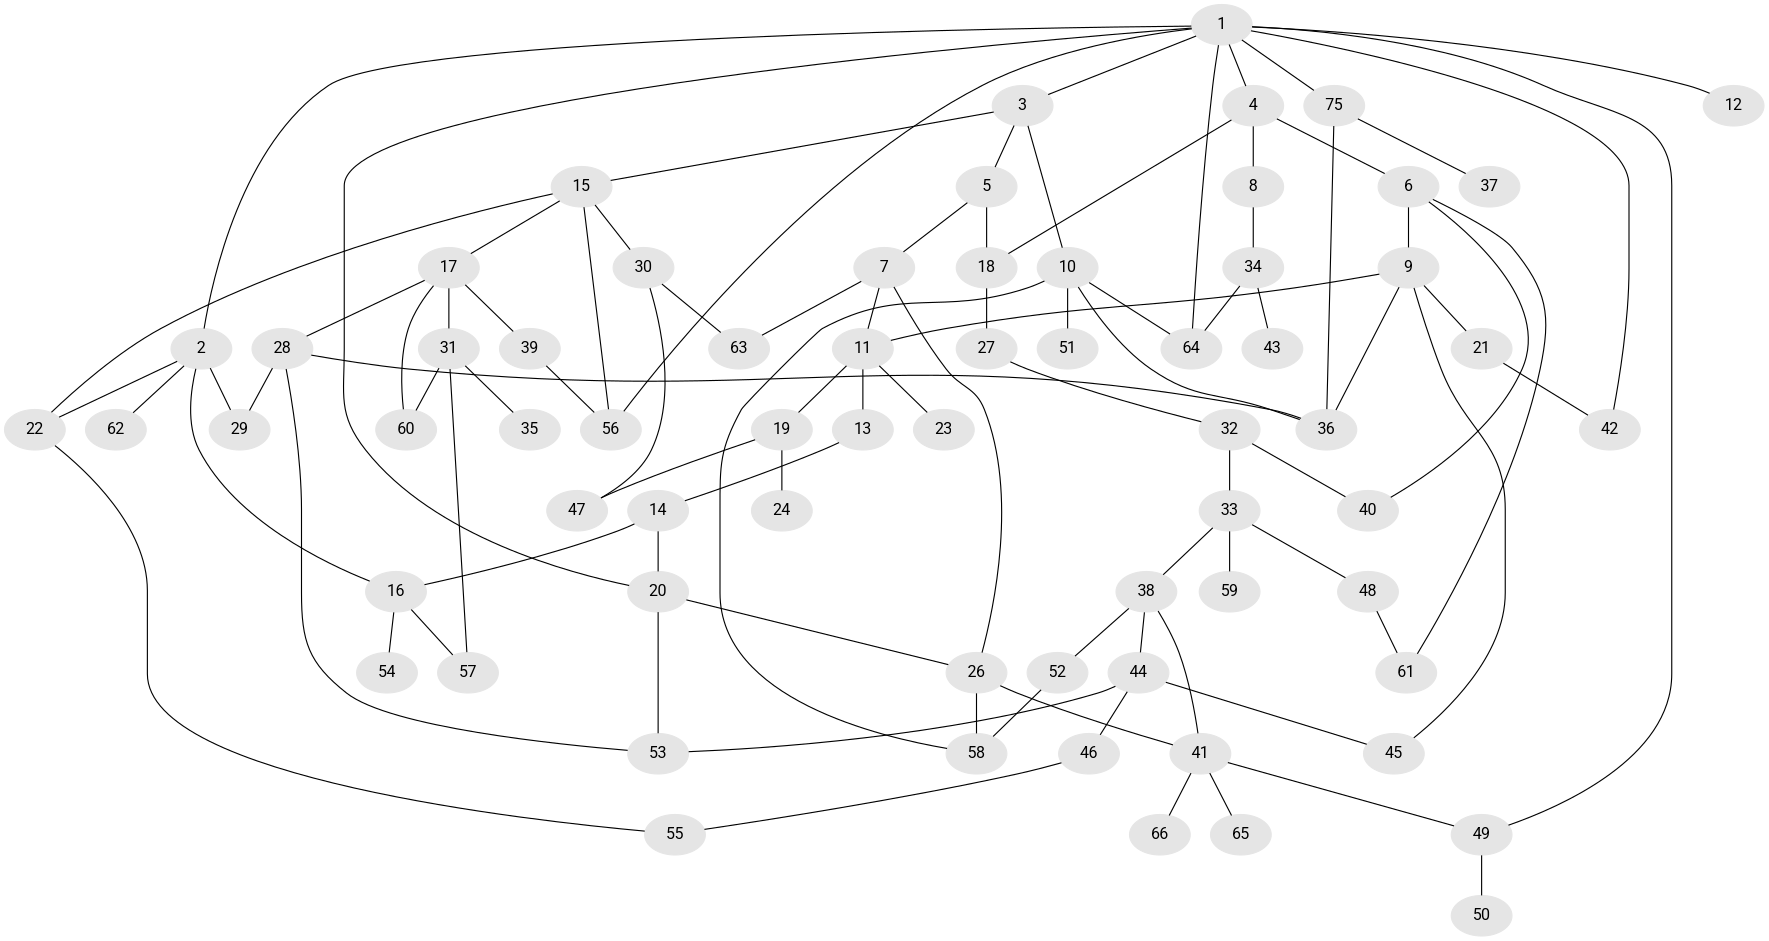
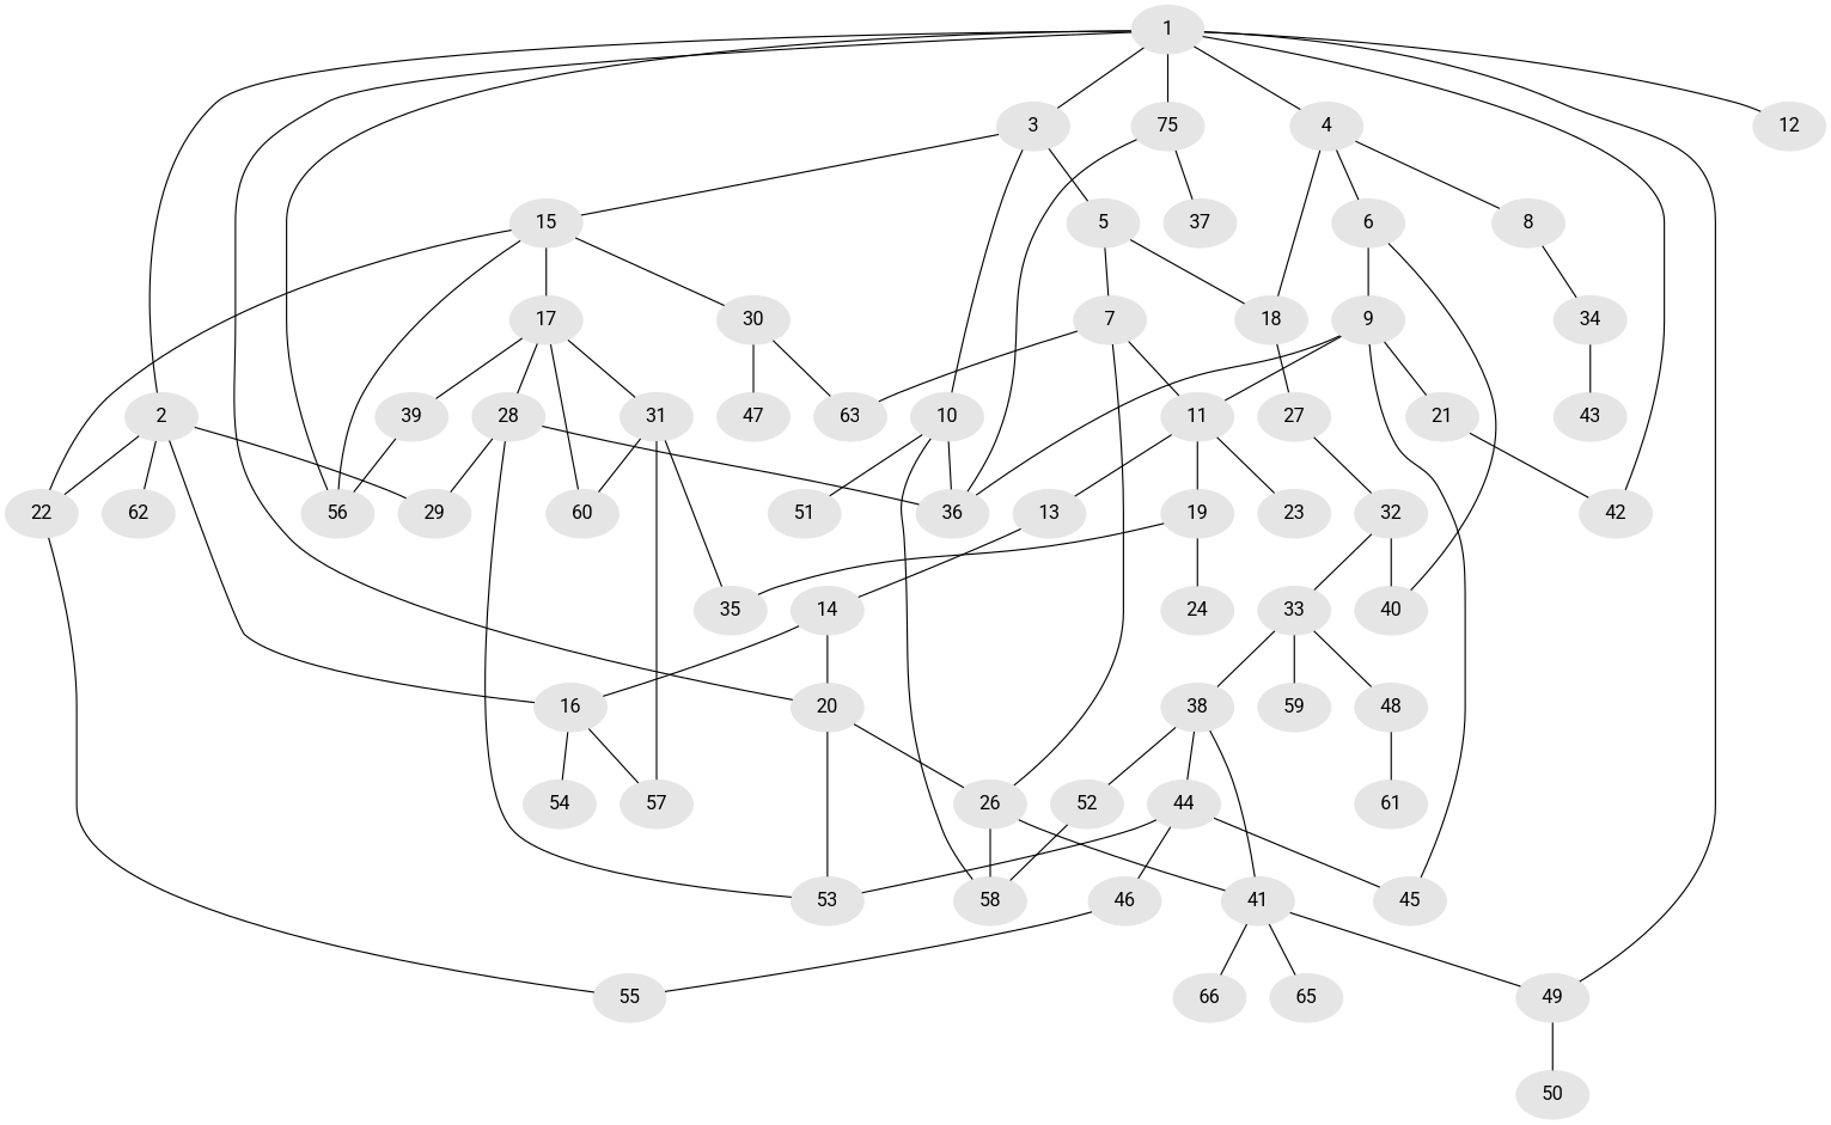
  graph {
    fontname=Roboto
    node [color=gray90 fontname=Roboto style=filled]
    edge [fontname=Roboto]
    1
    2
    3
    4
    12
    20
    n7 [label=75]
    42
    49
    56
-   64
    16
    22
    29
    62
    5
    10
    15
    6
    8
    18
    26
    53
    36
    37
    50
    54
    57
    55
    7
    51
    58
    17
    30
    9
    40
    61
    34
    27
    11
    63
    21
    45
    13
    19
    23
    41
    43
    14
    24
    47
    28
    31
    39
    60
    35
    32
    65
    66
    33
    38
    48
    59
    44
    52
    46
    1 -- 2
    1 -- 3
    1 -- 4
    1 -- 12
    1 -- 20
    1 -- n7
    1 -- 42
    1 -- 49
    1 -- 56
-   1 -- 64
    2 -- 16
    2 -- 22
    2 -- 29
    2 -- 62
    3 -- 5
    3 -- 10
    3 -- 15
    4 -- 6
    4 -- 8
    4 -- 18
    20 -- 26
    20 -- 53
    n7 -- 36
    n7 -- 37
    49 -- 50
    16 -- 54
    16 -- 57
    22 -- 55
    5 -- 18
    5 -- 7
-   10 -- 64
    10 -- 36
    10 -- 51
    10 -- 58
    15 -- 56
    15 -- 22
    15 -- 17
    15 -- 30
    6 -- 9
    6 -- 40
-   6 -- 61
    8 -- 34
    18 -- 27
    26 -- 58
    26 -- 41
    7 -- 26
    7 -- 11
    7 -- 63
    17 -- 28
    17 -- 31
    17 -- 39
    17 -- 60
    30 -- 63
    30 -- 47
    9 -- 36
    9 -- 11
    9 -- 21
    9 -- 45
-   34 -- 64
    34 -- 43
    27 -- 32
    11 -- 13
    11 -- 19
    11 -- 23
    21 -- 42
    13 -- 14
    19 -- 24
-   19 -- 47
+   19 -- 35
    41 -- 49
    41 -- 65
    41 -- 66
    14 -- 20
    14 -- 16
    28 -- 29
    28 -- 53
    28 -- 36
    31 -- 57
    31 -- 60
    31 -- 35
    39 -- 56
    32 -- 40
    32 -- 33
    33 -- 38
    33 -- 48
    33 -- 59
    38 -- 41
    38 -- 44
    38 -- 52
    48 -- 61
    44 -- 53
    44 -- 45
    44 -- 46
    52 -- 58
    46 -- 55
  }
